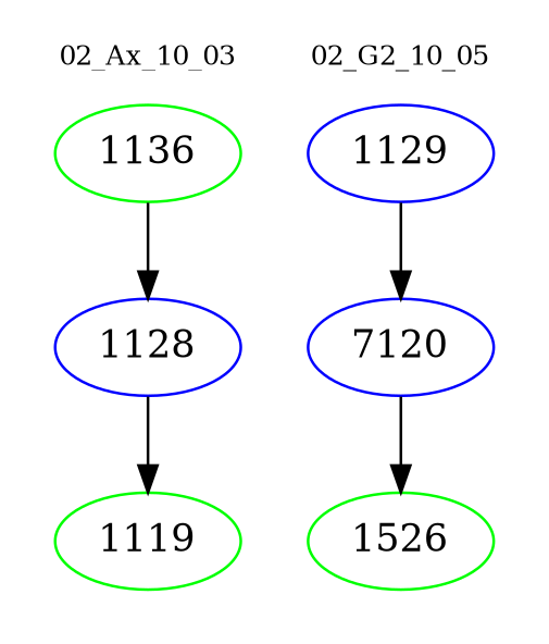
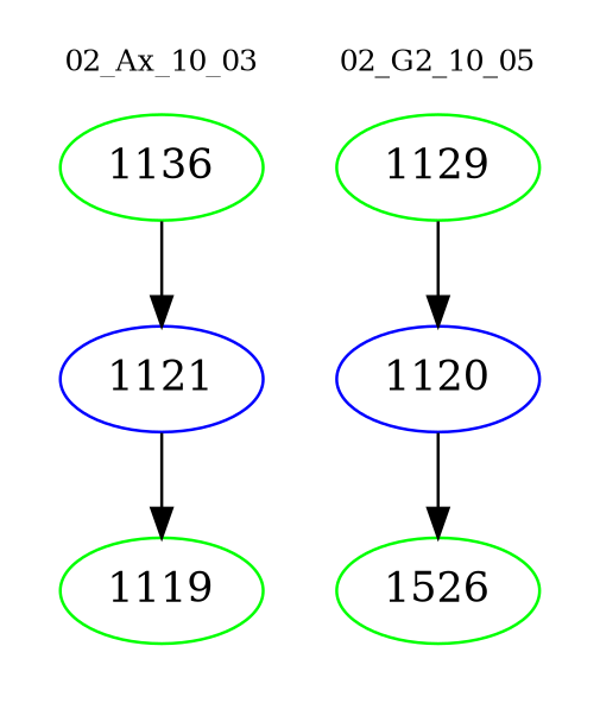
  digraph {
    node [color=green]
    edge [color=black]
    n1 [label=1136]
-   n2 [color=blue label=1128]
+   n2 [color=blue label=1121]
    n3 [label=1119]
-   n4 [color=blue label=1129]
-   n5 [color=blue label=7120]
+   n4 [label=1129]
+   n5 [color=blue label=1120]
    n6 [label=1526]
    subgraph cluster_1 {
      color=white
      fontsize=10
      label="02_Ax_10_03"
      n1
      n2
      n3
    }
    subgraph cluster_2 {
      color=white
      fontsize=10
      label="02_G2_10_05"
      n4
      n5
      n6
    }
    n1 -> n2
    n2 -> n3
    n4 -> n5
    n5 -> n6
  }
